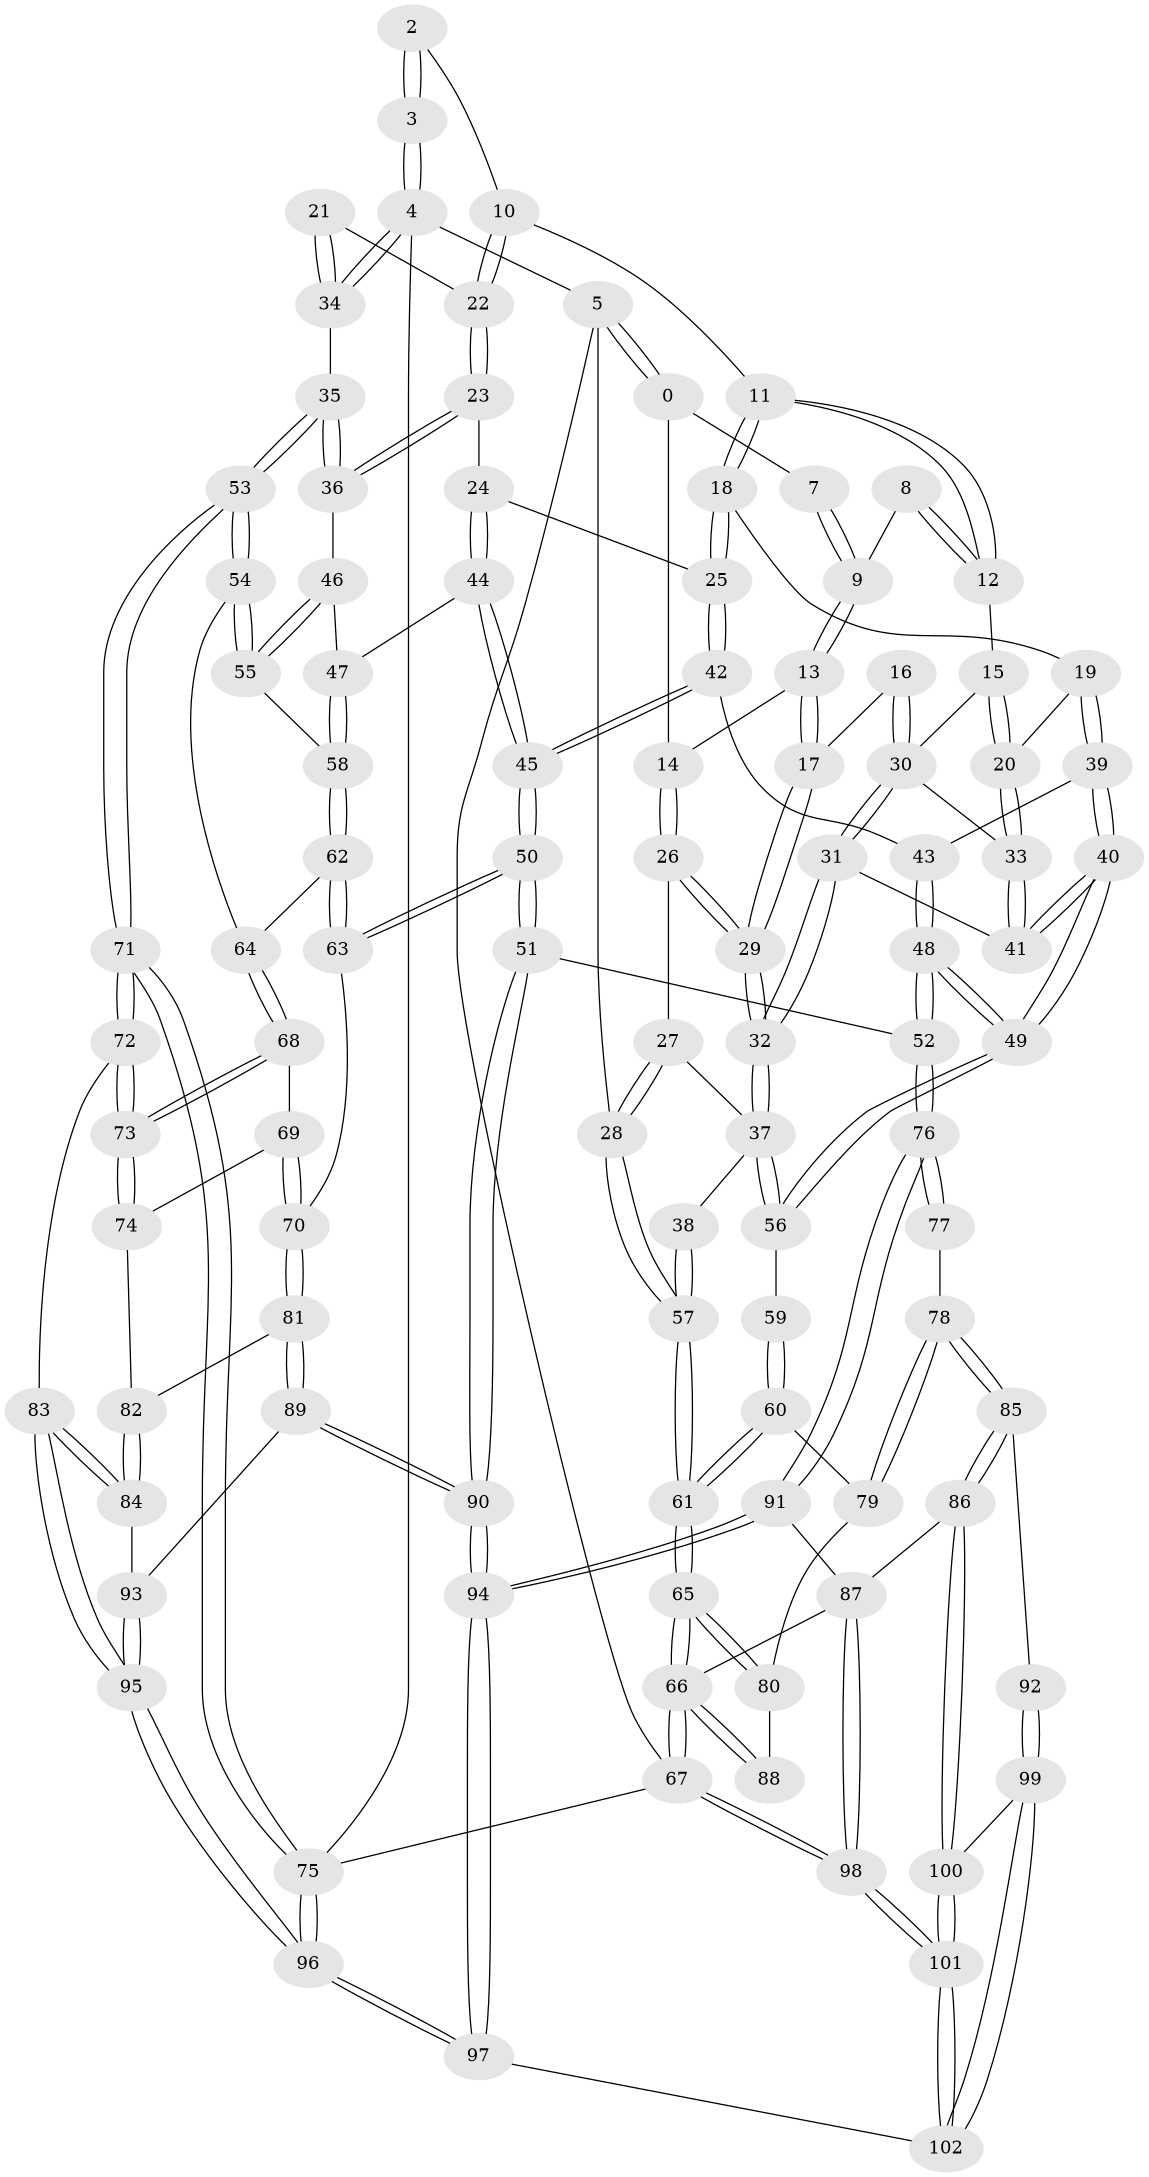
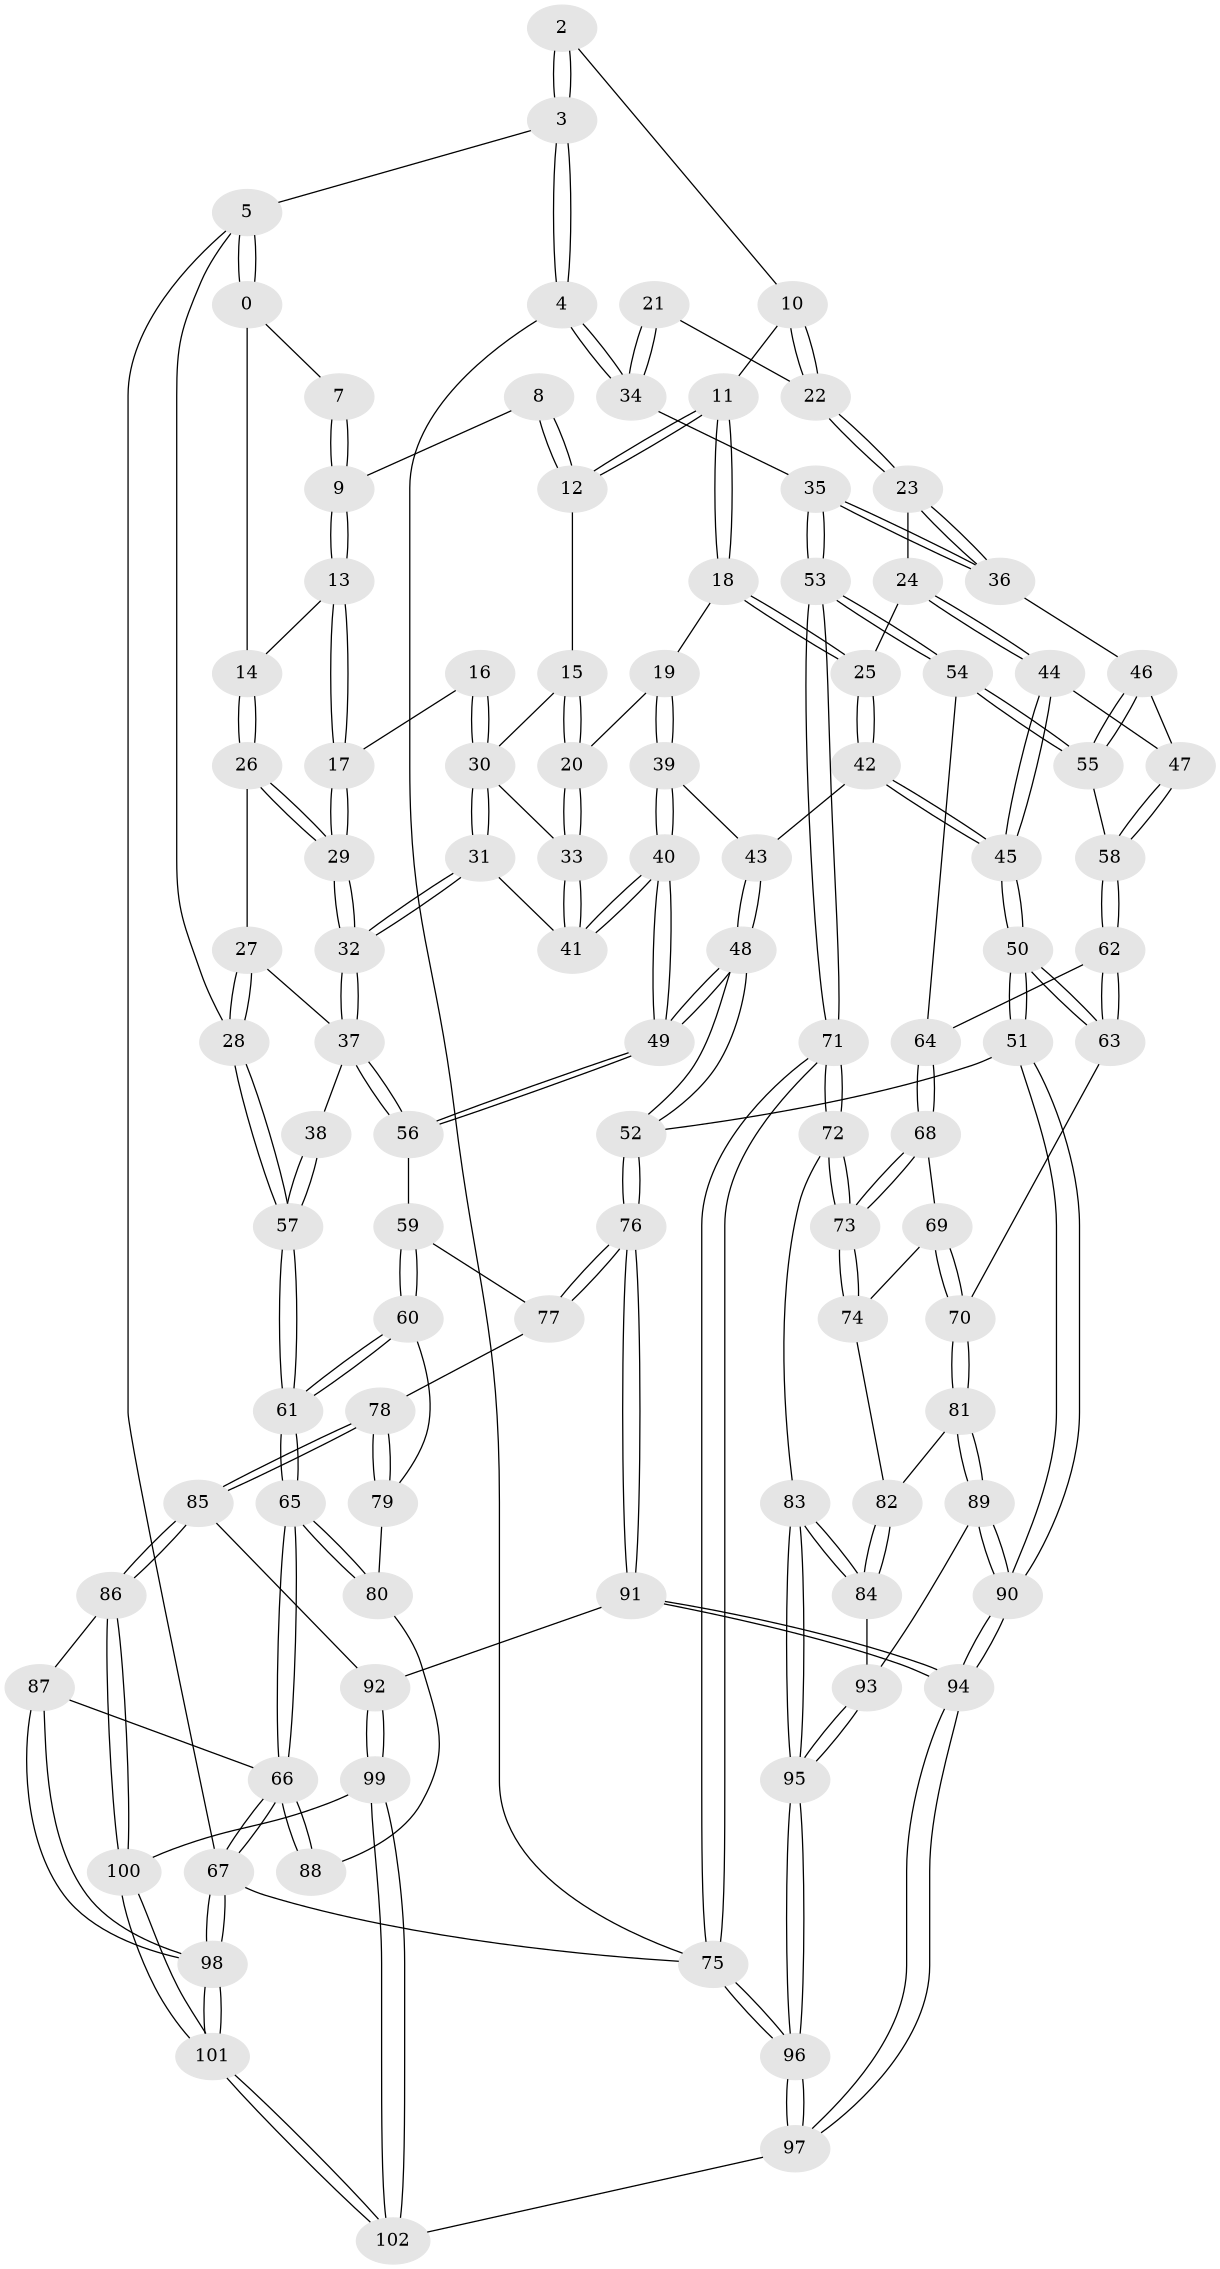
  graph {
    node [color=gray90 style=filled]
    2
    3
    10
    8
    9
    12
    4
    11
    22
    5
    34
    75
    21
    n14 [label=0]
    28
    67
    35
    96
    7
    14
    57
    98
    26
    13
    15
    17
    18
    23
    19
    25
    20
    30
    29
    27
    16
    33
    31
    32
    39
    42
    40
    43
    41
    24
    36
    44
    46
    45
    47
    37
    38
    61
    56
    53
    54
    71
    55
    59
    49
    48
    50
    52
    58
    51
    63
    62
    76
    90
    70
    94
    77
    91
    64
    72
    68
    60
    65
    79
    78
    80
    66
    81
    69
    73
    88
    101
    74
    82
    89
    83
    84
    95
    97
    92
    85
    86
    93
    87
    100
    99
    102
    2 -- 3
    2 -- 3
    2 -- 10
    3 -- 4
    3 -- 4
    10 -- 11
    10 -- 22
    10 -- 22
    8 -- 9
    8 -- 12
    8 -- 12
    9 -- 13
    9 -- 13
    12 -- 15
-   4 -- 5
+   3 -- 5
    4 -- 34
    4 -- 34
    4 -- 75
    11 -- 12
    11 -- 12
    11 -- 18
    11 -- 18
    22 -- 23
    22 -- 23
    5 -- n14
    5 -- n14
    5 -- 28
    5 -- 67
    34 -- 35
    75 -- 96
    75 -- 96
    21 -- 22
    21 -- 34
    21 -- 34
    n14 -- 7
    n14 -- 14
    28 -- 57
    28 -- 57
    67 -- 75
    67 -- 98
    67 -- 98
    35 -- 36
    35 -- 36
    35 -- 53
    35 -- 53
    96 -- 97
    96 -- 97
    7 -- 9
    7 -- 9
    14 -- 26
    14 -- 26
    57 -- 61
    57 -- 61
    98 -- 101
    98 -- 101
    26 -- 29
    26 -- 29
    26 -- 27
    13 -- 14
    13 -- 17
    13 -- 17
    15 -- 20
    15 -- 20
    15 -- 30
    17 -- 29
    17 -- 29
    18 -- 19
    18 -- 25
    18 -- 25
    23 -- 24
    23 -- 36
    23 -- 36
    19 -- 20
    19 -- 39
    19 -- 39
    25 -- 42
    25 -- 42
    20 -- 33
    20 -- 33
    30 -- 33
    30 -- 31
    30 -- 31
    29 -- 32
    29 -- 32
    27 -- 28
    27 -- 28
    27 -- 37
    16 -- 17
    16 -- 30
    16 -- 30
    33 -- 41
    33 -- 41
    31 -- 32
    31 -- 32
    31 -- 41
    32 -- 37
    32 -- 37
    39 -- 40
    39 -- 40
    39 -- 43
    42 -- 43
    42 -- 45
    42 -- 45
    40 -- 41
    40 -- 41
    40 -- 49
    40 -- 49
    43 -- 48
    43 -- 48
    24 -- 25
    24 -- 44
    24 -- 44
    36 -- 46
    44 -- 45
    44 -- 45
    44 -- 47
    46 -- 47
    46 -- 55
    46 -- 55
    45 -- 50
    45 -- 50
    47 -- 58
    47 -- 58
    37 -- 38
    37 -- 56
    37 -- 56
    38 -- 57
    38 -- 57
    61 -- 65
    61 -- 65
    56 -- 59
    53 -- 54
    53 -- 54
    53 -- 71
    53 -- 71
    54 -- 55
    54 -- 55
    54 -- 64
    71 -- 75
    71 -- 75
    71 -- 72
    71 -- 72
    55 -- 58
+   59 -- 77
    59 -- 60
    59 -- 60
    49 -- 56
    49 -- 56
    48 -- 49
    48 -- 49
    48 -- 52
    48 -- 52
    50 -- 51
    50 -- 51
    50 -- 63
    50 -- 63
    52 -- 76
    52 -- 76
    58 -- 62
    58 -- 62
    51 -- 52
    51 -- 90
    51 -- 90
    63 -- 70
    62 -- 63
    62 -- 63
    62 -- 64
    76 -- 77
    76 -- 77
    76 -- 91
    76 -- 91
    90 -- 94
    90 -- 94
    70 -- 81
    70 -- 81
    94 -- 97
    94 -- 97
    77 -- 78
    91 -- 94
    91 -- 94
-   91 -- 87
+   91 -- 92
    64 -- 68
    64 -- 68
    72 -- 73
    72 -- 73
    72 -- 83
    68 -- 69
    68 -- 73
    68 -- 73
    60 -- 61
    60 -- 61
    60 -- 79
    65 -- 80
    65 -- 80
    65 -- 66
    65 -- 66
    79 -- 80
    78 -- 79
    78 -- 79
    78 -- 85
    78 -- 85
    80 -- 88
    66 -- 67
    66 -- 67
    66 -- 88
    66 -- 88
    81 -- 82
    81 -- 89
    81 -- 89
    69 -- 70
    69 -- 70
    69 -- 74
    73 -- 74
    73 -- 74
    101 -- 102
    101 -- 102
    74 -- 82
    82 -- 84
    82 -- 84
    89 -- 90
    89 -- 90
    89 -- 93
    83 -- 84
    83 -- 84
    83 -- 95
    83 -- 95
    84 -- 93
    95 -- 96
    95 -- 96
    97 -- 102
    92 -- 99
    92 -- 99
    85 -- 92
    85 -- 86
    85 -- 86
    86 -- 87
    86 -- 100
    86 -- 100
    93 -- 95
    93 -- 95
    87 -- 98
    87 -- 98
    87 -- 66
    100 -- 101
    100 -- 101
    99 -- 100
    99 -- 102
    99 -- 102
  }
